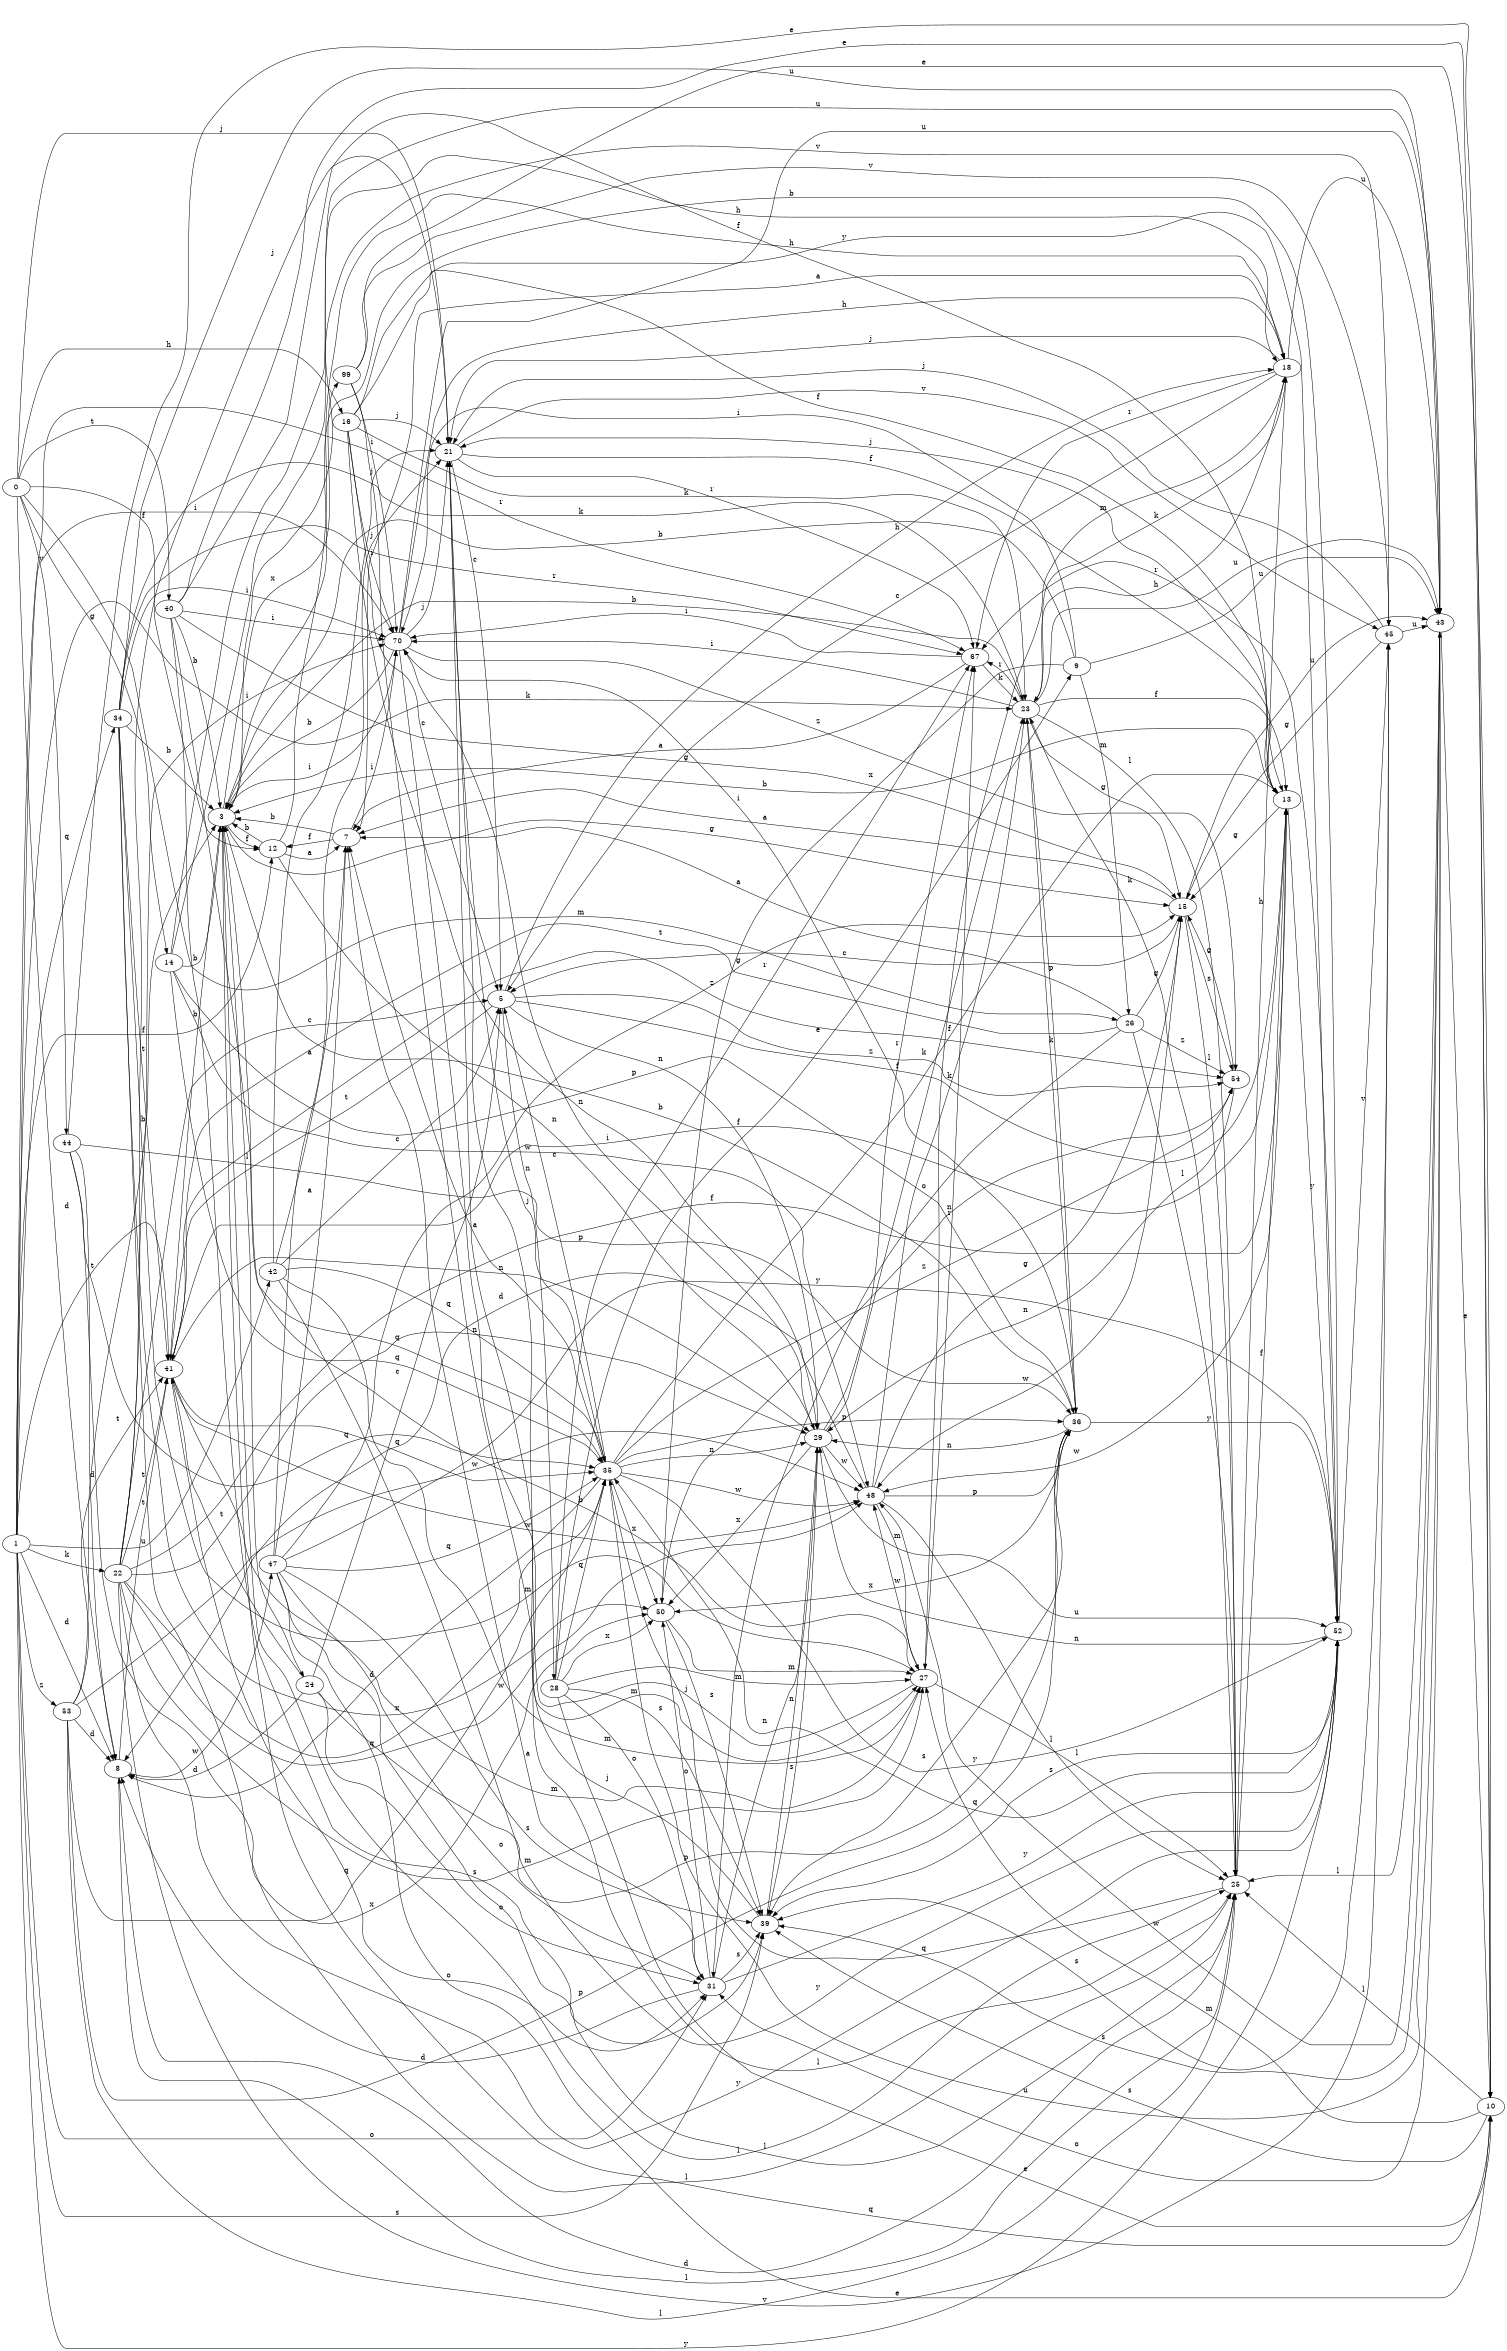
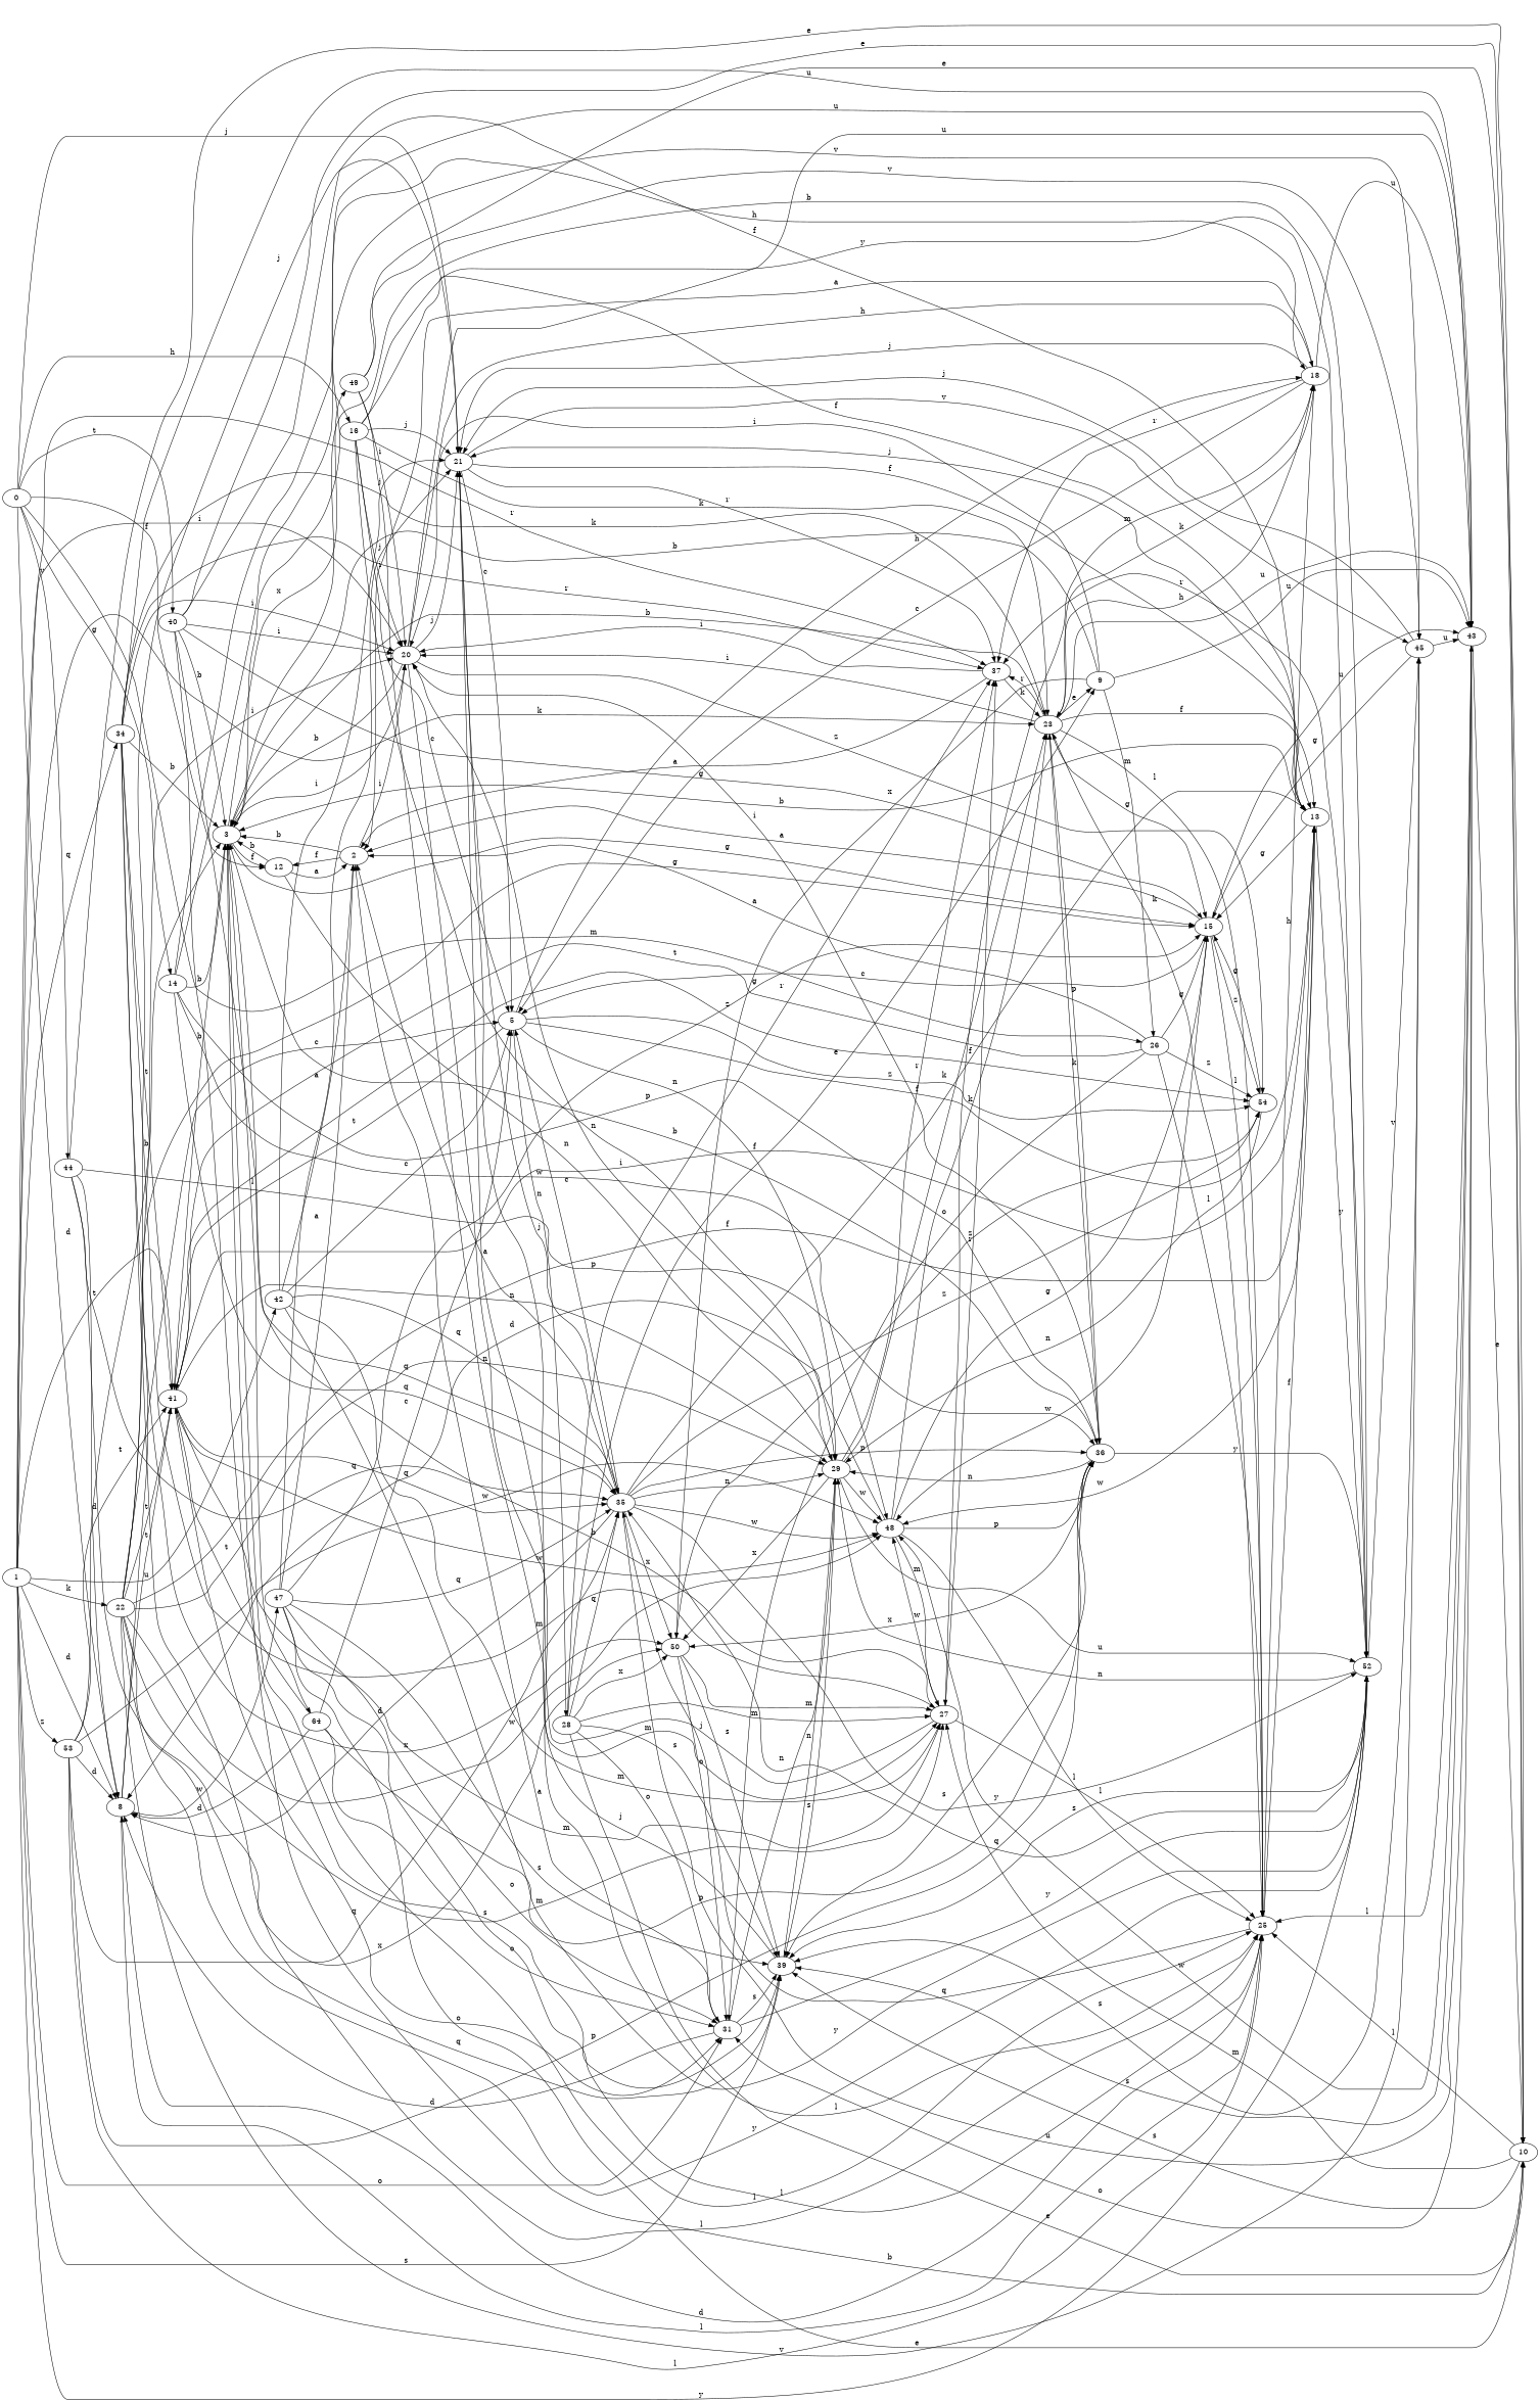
  strict digraph {
    rankdir=LR
    0
    8
    12
    14
    16
    21
    26
    40
    44
    41
    15
    25
    47
-   2 [label=7]
+   2
    3
    18
    29
    43
    48
    n20 [label=36]
    35
-   20 [label=70]
+   20
    23
    52
    5
    13
-   37 [label=67]
+   37
    45
    31
    54
    39
    10
    50
    1
    22
    34
    42
    53
    27
    9
-   24
-   49 [label=99]
+   24 [label=64]
+   49
    28
    0 -> 8 [label=d]
    0 -> 12 [label=f]
    0 -> 14 [label=g]
    0 -> 16 [label=h]
    0 -> 21 [label=j]
    0 -> 26 [label=m]
    0 -> 40 [label=t]
    0 -> 44 [label=v]
    8 -> 41 [label=t]
+   8 -> 15 [label=g]
    8 -> 25 [label=l]
    8 -> 47 [label=w]
    12 -> 2 [label=a]
    12 -> 3 [label=b]
-   12 -> 18 [label=h]
    12 -> 29 [label=n]
    14 -> 3 [label=b]
    14 -> 18 [label=h]
    14 -> 43 [label=u]
    14 -> 48 [label=w]
    14 -> n20 [label=p]
    14 -> 35 [label=q]
    16 -> 21 [label=j]
    16 -> 29 [label=n]
    16 -> 20 [label=i]
    16 -> 23 [label=k]
    16 -> 52 [label=y]
    16 -> 5 [label=c]
    16 -> 13 [label=f]
    21 -> 5 [label=c]
    21 -> 13 [label=f]
    21 -> 37 [label=r]
    21 -> 45 [label=v]
    26 -> 41 [label=t]
    26 -> 15 [label=g]
    26 -> 25 [label=l]
    26 -> 2 [label=a]
    26 -> 31 [label=o]
    26 -> 54 [label=z]
    40 -> 15 [label=g]
    40 -> 3 [label=b]
    40 -> 35 [label=q]
    40 -> 20 [label=i]
    40 -> 13 [label=f]
    40 -> 39 [label=s]
    40 -> 10 [label=e]
    44 -> 8 [label=d]
    44 -> n20 [label=p]
    44 -> 35 [label=q]
    44 -> 10 [label=e]
    44 -> 50 [label=x]
    41 -> 3 [label=b]
    41 -> 29 [label=n]
    41 -> 48 [label=w]
    41 -> 35 [label=q]
    41 -> 13 [label=f]
    41 -> 31 [label=o]
    41 -> 54 [label=z]
    41 -> 27 [label=m]
    15 -> 25 [label=l]
    15 -> 2 [label=a]
    15 -> 43 [label=u]
    15 -> 48 [label=w]
    15 -> 5 [label=c]
-   15 -> 54 [label=s]
+   15 -> 54 [label=z]
    25 -> 8 [label=d]
    25 -> 18 [label=h]
    25 -> 35 [label=q]
    25 -> 23 [label=k]
    25 -> 13 [label=f]
    47 -> 21 [label=j]
    47 -> 15 [label=g]
    47 -> 25 [label=l]
    47 -> 2 [label=a]
    47 -> 35 [label=q]
-   47 -> 52 [label=y]
    47 -> 31 [label=o]
    47 -> 39 [label=s]
    47 -> 10 [label=e]
    2 -> 12 [label=f]
    2 -> 3 [label=b]
    2 -> 20 [label=i]
    3 -> 12 [label=f]
    3 -> 15 [label=g]
    3 -> 25 [label=l]
    3 -> 20 [label=i]
    3 -> 45 [label=v]
    3 -> 24 [label=l]
    3 -> 49 [label=x]
    18 -> 21 [label=j]
    18 -> 2 [label=a]
    18 -> 43 [label=u]
    18 -> 23 [label=k]
    18 -> 5 [label=c]
    18 -> 37 [label=r]
    18 -> 27 [label=m]
    29 -> 48 [label=w]
    29 -> 20 [label=i]
    29 -> 23 [label=k]
    29 -> 52 [label=u]
    29 -> 37 [label=r]
    29 -> 39 [label=s]
    29 -> 50 [label=x]
    43 -> 25 [label=l]
    43 -> 48 [label=w]
    43 -> 31 [label=o]
    43 -> 39 [label=s]
    43 -> 10 [label=e]
    48 -> 8 [label=d]
    48 -> 15 [label=g]
    48 -> 25 [label=l]
    48 -> n20 [label=p]
    48 -> 23 [label=k]
    48 -> 27 [label=m]
    n20 -> 3 [label=b]
    n20 -> 29 [label=n]
    n20 -> 20 [label=i]
    n20 -> 23 [label=k]
    n20 -> 52 [label=y]
    n20 -> 39 [label=s]
    n20 -> 50 [label=x]
    35 -> 8 [label=d]
    35 -> 21 [label=j]
    35 -> 2 [label=a]
    35 -> 29 [label=n]
    35 -> 43 [label=u]
    35 -> 48 [label=w]
    35 -> n20 [label=p]
    35 -> 52 [label=y]
    35 -> 5 [label=c]
    35 -> 13 [label=f]
    35 -> 54 [label=z]
    35 -> 50 [label=x]
    20 -> 21 [label=j]
    20 -> 25 [label=l]
    20 -> 3 [label=b]
    20 -> 18 [label=h]
    20 -> 43 [label=u]
    20 -> 54 [label=z]
    23 -> 15 [label=g]
    23 -> 25 [label=l]
    23 -> 3 [label=b]
    23 -> 18 [label=h]
    23 -> 43 [label=u]
    23 -> n20 [label=p]
    23 -> 20 [label=i]
    23 -> 13 [label=f]
    23 -> 37 [label=r]
+   23 -> 9 [label=e]
    52 -> 3 [label=b]
    52 -> 29 [label=n]
    52 -> 35 [label=q]
    52 -> 37 [label=r]
    52 -> 45 [label=v]
    52 -> 39 [label=s]
    5 -> 41 [label=t]
    5 -> 18 [label=h]
    5 -> 29 [label=n]
    5 -> 13 [label=f]
    5 -> 54 [label=z]
    5 -> 28 [label=n]
    13 -> 21 [label=j]
    13 -> 15 [label=g]
    13 -> 3 [label=b]
    13 -> 48 [label=w]
    13 -> 52 [label=y]
    37 -> 2 [label=a]
    37 -> 20 [label=i]
    37 -> 23 [label=k]
    45 -> 21 [label=j]
    45 -> 15 [label=g]
    45 -> 43 [label=u]
    45 -> 39 [label=s]
    31 -> 8 [label=d]
    31 -> 2 [label=a]
    31 -> 29 [label=n]
    31 -> 52 [label=y]
    31 -> 39 [label=s]
    54 -> 15 [label=g]
    54 -> 29 [label=n]
    39 -> 21 [label=j]
    39 -> 29 [label=n]
    10 -> 25 [label=l]
-   10 -> 3 [label=q]
+   10 -> 3 [label=b]
    10 -> 39 [label=s]
    10 -> 27 [label=m]
-   31 -> 50 [label=o]
-   50 -> 54 [label=n]
+   50 -> 31 [label=o]
+   50 -> 54 [label=z]
    50 -> 39 [label=s]
    50 -> 27 [label=m]
    1 -> 8 [label=d]
-   1 -> 12 [label=f]
    1 -> 41 [label=t]
    1 -> 20 [label=i]
    1 -> 23 [label=k]
    1 -> 52 [label=y]
    1 -> 37 [label=r]
    1 -> 31 [label=o]
    1 -> 39 [label=s]
    1 -> 22 [label=k]
    1 -> 34 [label=q]
    1 -> 42 [label=u]
    1 -> 53 [label=z]
    22 -> 21 [label=j]
    22 -> 41 [label=t]
    22 -> 29 [label=n]
    22 -> 48 [label=w]
-   22 -> 35 [label=q]
+   22 -> 39 [label=q]
    22 -> 20 [label=i]
    22 -> 52 [label=y]
    22 -> 5 [label=c]
    22 -> 13 [label=f]
    22 -> 45 [label=v]
    22 -> 27 [label=m]
    34 -> 41 [label=t]
    34 -> 25 [label=l]
    34 -> 3 [label=b]
    34 -> 43 [label=u]
    34 -> 20 [label=i]
    34 -> 23 [label=k]
    34 -> 37 [label=r]
    34 -> 50 [label=x]
    34 -> 27 [label=m]
    42 -> 21 [label=j]
    42 -> 2 [label=a]
    42 -> 35 [label=q]
    42 -> 52 [label=y]
    42 -> 5 [label=c]
    42 -> 27 [label=m]
    53 -> 8 [label=d]
    53 -> 41 [label=t]
    53 -> 25 [label=l]
    53 -> 3 [label=b]
    53 -> 48 [label=w]
    53 -> n20 [label=p]
    53 -> 35 [label=q]
    27 -> 21 [label=j]
    27 -> 25 [label=l]
    27 -> 3 [label=b]
    27 -> 48 [label=w]
    27 -> 37 [label=r]
    9 -> 26 [label=m]
    9 -> 3 [label=b]
    9 -> 43 [label=u]
    9 -> 20 [label=i]
    9 -> 50 [label=x]
    24 -> 8 [label=d]
    24 -> 41 [label=t]
    24 -> n20 [label=p]
    24 -> 5 [label=c]
    24 -> 31 [label=o]
    49 -> 20 [label=i]
    49 -> 45 [label=v]
    49 -> 10 [label=e]
    49 -> 27 [label=m]
    28 -> 35 [label=q]
    28 -> 37 [label=r]
    28 -> 31 [label=o]
    28 -> 39 [label=s]
    28 -> 10 [label=e]
    28 -> 50 [label=x]
    28 -> 27 [label=m]
    28 -> 9 [label=e]
  }
